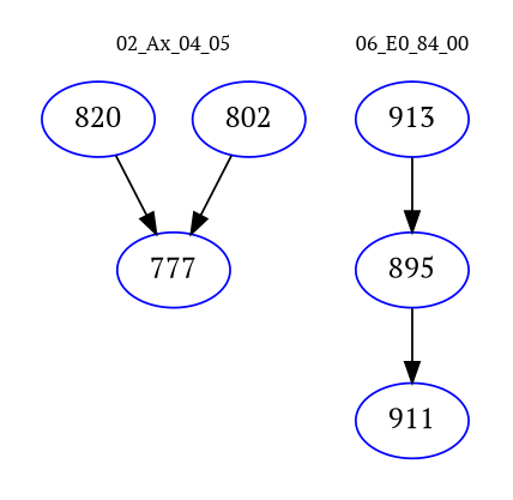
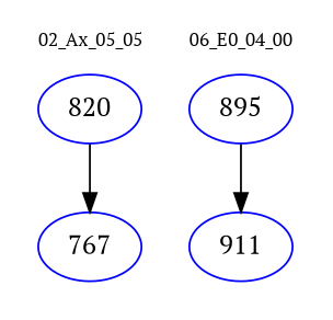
  digraph {
    fontname="PT Serif"
    node [color=blue fontname="PT Serif"]
    edge [color=black fontname="PT Serif"]
-   n1 [label=802]
-   n2 [label=777]
+   n2 [label=767]
    n3 [label=820]
-   n4 [label=913]
    n5 [label=895]
    n6 [label=911]
    subgraph cluster_1 {
      color=white
      fontsize=10
-     label="02_Ax_04_05"
-     n1
+     label="02_Ax_05_05"
      n2
      n3
    }
    subgraph cluster_2 {
      color=white
      fontsize=10
-     label="06_E0_84_00"
-     n4
+     label="06_E0_04_00"
      n5
      n6
    }
-   n1 -> n2
    n3 -> n2
-   n4 -> n5
    n5 -> n6
  }
